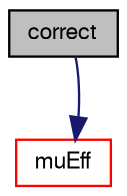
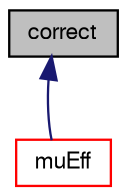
  digraph {
    rankdir=TB
    node [fontname=FreeSans fontsize=10 shape=record]
    n1 [color=black fillcolor=grey75 fontcolor=black height=0.2 label=correct style=filled width=0.4]
    n2 [color=red height=0.2 label=muEff width=0.4]
-   n2 -> n1 [color=midnightblue dir=back fontname=FreeSans fontsize=10 labelfontname=FreeSans labelfontsize=10 style=solid]
+   n1 -> n2 [color=midnightblue dir=back fontname=FreeSans fontsize=10 labelfontname=FreeSans labelfontsize=10 style=solid]
  }
